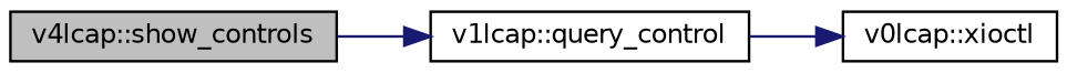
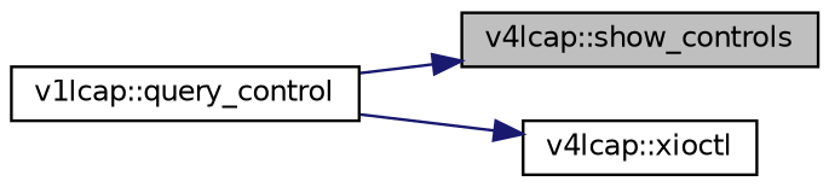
  digraph {
    rankdir=LR
    node [color=black fillcolor=white fontname=Helvetica fontsize=10 shape=record style=filled]
    edge [color=midnightblue fontname=Helvetica fontsize=10 labelfontname=Helvetica labelfontsize=10 style=solid]
    n1 [fillcolor=grey75 fontcolor=black height=0.2 label="v4lcap::show_controls" width=0.4]
    n2 [height=0.2 label="v1lcap::query_control" width=0.4]
-   n3 [height=0.2 label="v0lcap::xioctl" width=0.4]
-   n1 -> n2
+   n3 [height=0.2 label="v4lcap::xioctl" width=0.4]
+   n2 -> n1
    n2 -> n3
  }
